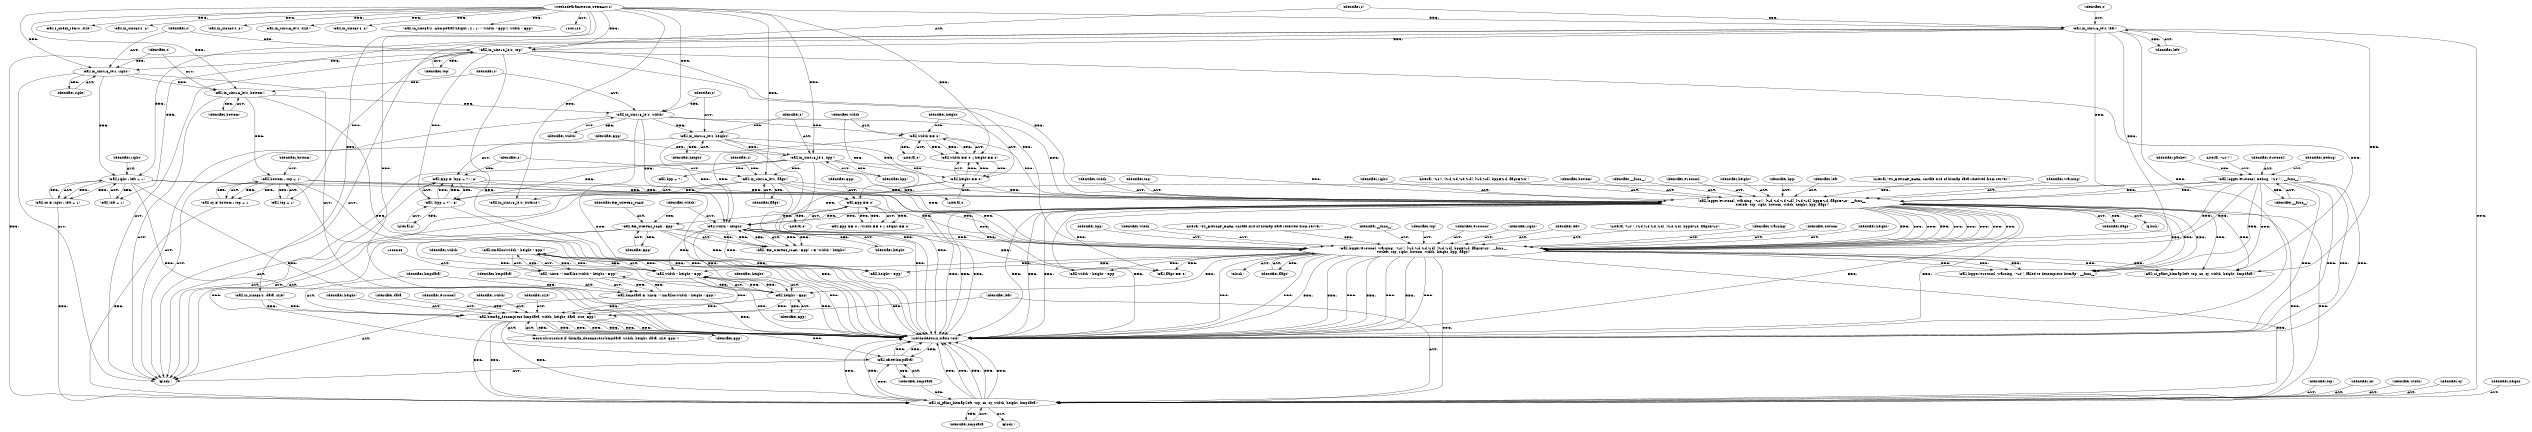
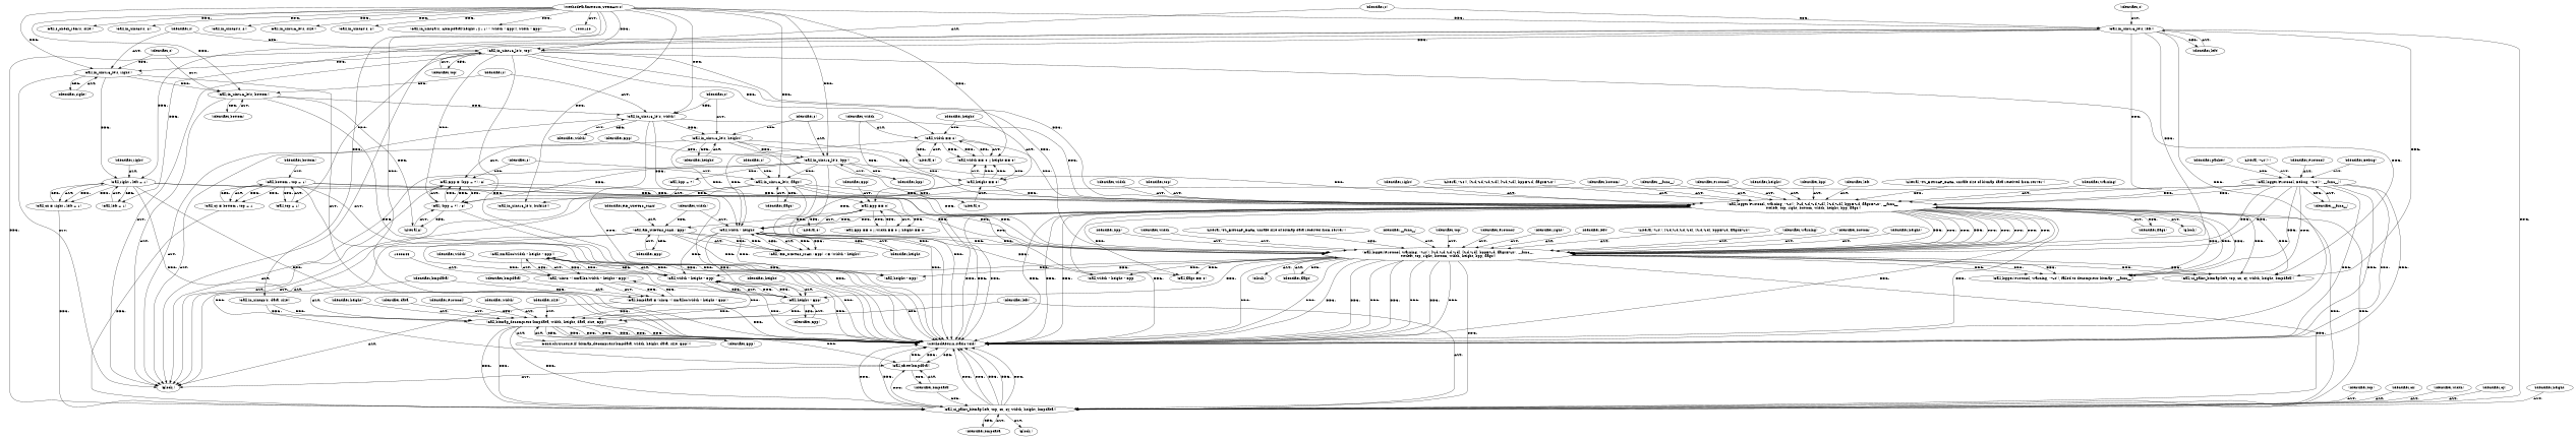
  digraph {
    n1 [label="(Call,xmalloc(width * height * Bpp))"]
    n2 [label="(Call,width * height * Bpp)"]
    n3 [label="(Call,(uint8 *) xmalloc(width * height * Bpp))"]
    n4 [label="(MethodReturn,static void)"]
    n5 [label="(Call,height * Bpp)"]
    n6 [label="(Call,bitmap_decompress(bmpdata, width, height, data, size, Bpp))"]
    n7 [label="(Call,bmpdata = (uint8 *) xmalloc(width * height * Bpp))"]
    n8 [label="(Call,xfree(bmpdata))"]
    n9 [label="(Identifier,Bpp)"]
    n10 [label="(Call,ui_paint_bitmap(left, top, cx, cy, width, height, bmpdata))"]
    n11 [label="(ControlStructure,if (bitmap_decompress(bmpdata, width, height, data, size, Bpp)))"]
    n12 [label="(Identifier,Bpp)"]
    n13 [label="(Call,width * height)"]
    n14 [label="(Call,logger(Protocol, Warning, \"%s(), [%d,%d,%d,%d], [%d,%d], bpp=%d, flags=%x\", __func__,\n\t\t\t\tleft, top, right, bottom, width, height, bpp, flags))"]
    n15 [label="(Call,height * Bpp)"]
    n16 [label="(Identifier,height)"]
    n17 [label="(Call,width * height * Bpp)"]
    n18 [label="(Call,(RD_UINT32_MAX / Bpp) <= (width * height))"]
    n19 [label="(Call,ui_paint_bitmap(left, top, cx, cy, width, height, bmpdata))"]
    n20 [label="(Call,flags == 0)"]
    n21 [label="(Call,logger(Protocol, Warning, \"%s(), failed to decompress bitmap\", __func__))"]
    n22 [label="(Block,)"]
    n23 [label="(Identifier,flags)"]
    n24 [label="(Call,in_uint16_le(s, width))"]
    n25 [label="(Call,logger(Protocol, Warning, \"%s(), [%d,%d,%d,%d], [%d,%d], bpp=%d, flags=%x\", __func__,\n\t\t\t\tleft, top, right, bottom, width, height, bpp, flags))"]
    n26 [label="(Call,width == 0)"]
    n27 [label="(Call,in_uint16_le(s, height))"]
    n28 [label="(Identifier,width)"]
    n29 [label="(Block,)"]
    n30 [label="(Identifier,flags)"]
    n31 [label="(Block,)"]
    n32 [label="(Literal,0)"]
    n33 [label="(Call,width == 0 || height == 0)"]
    n34 [label="(Call,in_uint16_le(s, bpp))"]
    n35 [label="(Call,height == 0)"]
    n36 [label="(Identifier,height)"]
    n37 [label="(Call,in_uint16_le(s, bottom))"]
    n38 [label="(Call,bottom - top + 1)"]
    n39 [label="(Identifier,bottom)"]
    n40 [label="(Call,top + 1)"]
    n41 [label="(Call,cy = bottom - top + 1)"]
    n42 [label="(Call,in_uint16_le(s, right))"]
    n43 [label="(Call,right - left + 1)"]
    n44 [label="(Identifier,right)"]
    n45 [label="(Call,left + 1)"]
    n46 [label="(Call,cx = right - left + 1)"]
    n47 [label="(Call,in_uint16_le(s, top))"]
    n48 [label="(Identifier,top)"]
    n49 [label="(Call,(bpp + 7) / 8)"]
    n50 [label="(Identifier,bmpdata)"]
    n51 [label="(Block,)"]
    n52 [label="(Call,in_uint16_le(s, left))"]
    n53 [label="(Identifier,left)"]
    n54 [label="(MethodParameterIn,STREAM s)"]
    n55 [label="(Call,in_uint16_le(s, flags))"]
    n56 [label="(Call,s_check_rem(s, size))"]
    n57 [label="(Call,in_uint8s(s, 2))"]
    n58 [label="(Call,in_uint8p(s, data, size))"]
    n59 [label="(Call,in_uint8s(s, 2))"]
    n60 [label="(Call,in_uint16_le(s, size))"]
    n61 [label="(Call,in_uint8s(s, 2))"]
    n62 [label="(Call,in_uint8a(s, &bmpdata[(height - y - 1) * (width * Bpp)], width * Bpp))"]
    n63 [label="(Call,in_uint16_le(s, bufsize))"]
    1000120
    n65 [label="(Identifier,bpp)"]
    n66 [label="(Call,bpp + 7)"]
    n67 [label="(Identifier,flags)"]
    n68 [label="(Call,logger(Protocol, Debug, \"%s()\", __func__))"]
    n69 [label="(Identifier,__func__)"]
    n70 [label="(Literal,0)"]
    n71 [label="(Call,Bpp = (bpp + 7) / 8)"]
    n72 [label="(Literal,8)"]
    n73 [label="(Call,RD_UINT32_MAX / Bpp)"]
    n74 [label="(Identifier,Bpp)"]
    n75 [label="(Call,Bpp == 0)"]
    n76 [label="(Call,Bpp == 0 || width == 0 || height == 0)"]
    n77 [label="(Literal,0)"]
    n78 [label="(Identifier,bmpdata)"]
    n79 [label="(Identifier,bpp)"]
    n80 [label="(Identifier,width)"]
    n81 [label="(Literal,\"TS_BITMAP_DATA, unsafe size of bitmap data received from server\")"]
    n82 [label="(Identifier,bmpdata)"]
    n83 [label="(Identifier,s)"]
    n84 [label="(Identifier,top)"]
    n85 [label="(Identifier,Debug)"]
    n86 [label="(Identifier,s)"]
    n87 [label="(Identifier,s)"]
    n88 [label="(Identifier,right)"]
    n89 [label="(Identifier,bottom)"]
    n90 [label="(Identifier,__func__)"]
    n91 [label="(Identifier,packet)"]
    n92 [label="(Identifier,cx)"]
    n93 [label="(Identifier,top)"]
    n94 [label="(Literal,\"%s(), [%d,%d,%d,%d], [%d,%d], bpp=%d, flags=%x\")"]
    n95 [label="(Identifier,Protocol)"]
    n96 [label="(Identifier,bottom)"]
    n97 [label="(Identifier,__func__)"]
    n98 [label="(Identifier,Protocol)"]
    n99 [label="(Identifier,height)"]
    n100 [label="(Literal,\"%s()\")"]
    n101 [label="(Identifier,right)"]
    n102 [label="(Identifier,width)"]
    n103 [label="(Identifier,height)"]
    n104 [label="(Identifier,width)"]
    n105 [label="(Identifier,left)"]
    n106 [label="(Identifier,right)"]
    n107 [label="(Identifier,RD_UINT32_MAX)"]
    n108 [label="(Identifier,width)"]
    n109 [label="(Identifier,bpp)"]
    n110 [label="(Identifier,s)"]
    n111 [label="(Literal,\"%s(), [%d,%d,%d,%d], [%d,%d], bpp=%d, flags=%x\")"]
    n112 [label="(Identifier,Bpp)"]
    n113 [label="(Identifier,s)"]
    n114 [label="(Identifier,left)"]
    n115 [label="(Identifier,cy)"]
    n116 [label="(Identifier,left)"]
    n117 [label="(Identifier,Warning)"]
    n118 [label="(Identifier,Bpp)"]
    n119 [label="(Literal,\"TS_BITMAP_DATA, unsafe size of bitmap data received from server\")"]
    n120 [label="(Identifier,height)"]
    n121 [label="(Identifier,s)"]
    n122 [label="(Identifier,height)"]
    n123 [label="(Identifier,data)"]
    n124 [label="(Identifier,Warning)"]
    n125 [label="(Identifier,s)"]
    n126 [label="(Identifier,height)"]
    n127 [label="(Identifier,s)"]
    n128 [label="(Identifier,bottom)"]
    n129 [label="(Identifier,Protocol)"]
    n130 [label="(Identifier,width)"]
    n131 [label="(Identifier,s)"]
    n132 [label="(Identifier,width)"]
    n133 [label="(Identifier,Protocol)"]
    n134 [label="(Identifier,height)"]
    n135 [label="(Identifier,bmpdata)"]
    n136 [label="(Identifier,width)"]
    n137 [label="(Identifier,size)"]
    n138 [label="(Identifier,top)"]
    1000345
    n1 -> n2 [label="CFG: "]
    n1 -> n3 [label="AST: "]
    n1 -> n3 [label="DDG: "]
    n1 -> n4 [label="DDG: "]
    n2 -> n1 [label="AST: "]
    n2 -> n1 [label="DDG: "]
    n2 -> n1 [label="DDG: "]
    n2 -> n4 [label="DDG: "]
    n2 -> n5 [label="CFG: "]
    n2 -> n6 [label="DDG: "]
    n3 -> n1 [label="CFG: "]
    n3 -> n4 [label="DDG: "]
    n3 -> n7 [label="AST: "]
    n3 -> n7 [label="DDG: "]
    n4 -> n8 [label="CFG: "]
    n5 -> n2 [label="AST: "]
    n5 -> n2 [label="DDG: "]
    n5 -> n2 [label="DDG: "]
    n5 -> n6 [label="DDG: "]
    n5 -> n6 [label="DDG: "]
    n5 -> n9 [label="CFG: "]
    n6 -> n4 [label="DDG: "]
    n6 -> n4 [label="DDG: "]
    n6 -> n4 [label="DDG: "]
    n6 -> n4 [label="DDG: "]
    n6 -> n4 [label="DDG: "]
    n6 -> n4 [label="DDG: "]
    n6 -> n8 [label="DDG: "]
    n6 -> n10 [label="DDG: "]
    n6 -> n10 [label="DDG: "]
    n6 -> n10 [label="DDG: "]
    n6 -> n11 [label="AST: "]
    n6 -> n12 [label="CFG: "]
    n7 -> n3 [label="CFG: "]
    n7 -> n4 [label="DDG: "]
    n7 -> n6 [label="DDG: "]
    n7 -> n29 [label="AST: "]
    n8 -> n4 [label="DDG: "]
    n8 -> n4 [label="DDG: "]
    n8 -> n29 [label="AST: "]
    n8 -> n78 [label="CFG: "]
    n9 -> n5 [label="AST: "]
    n10 -> n4 [label="DDG: "]
    n10 -> n4 [label="DDG: "]
    n10 -> n4 [label="DDG: "]
    n10 -> n4 [label="DDG: "]
    n10 -> n4 [label="DDG: "]
    n10 -> n4 [label="DDG: "]
    n10 -> n4 [label="DDG: "]
    n10 -> n8 [label="DDG: "]
    n10 -> n50 [label="CFG: "]
    n10 -> n51 [label="AST: "]
    n12 -> n6 [label="AST: "]
    n13 -> n2 [label="DDG: "]
    n13 -> n5 [label="DDG: "]
    n13 -> n14 [label="DDG: "]
    n13 -> n14 [label="DDG: "]
    n13 -> n15 [label="DDG: "]
    n13 -> n16 [label="CFG: "]
    n13 -> n17 [label="DDG: "]
    n13 -> n18 [label="AST: "]
    n13 -> n18 [label="DDG: "]
    n13 -> n18 [label="DDG: "]
    n14 -> n2 [label="DDG: "]
    n14 -> n4 [label="DDG: "]
    n14 -> n4 [label="DDG: "]
    n14 -> n4 [label="DDG: "]
    n14 -> n4 [label="DDG: "]
    n14 -> n4 [label="DDG: "]
    n14 -> n4 [label="DDG: "]
    n14 -> n4 [label="DDG: "]
    n14 -> n4 [label="DDG: "]
    n14 -> n4 [label="DDG: "]
    n14 -> n5 [label="DDG: "]
    n14 -> n10 [label="DDG: "]
    n14 -> n10 [label="DDG: "]
    n14 -> n15 [label="DDG: "]
    n14 -> n17 [label="DDG: "]
    n14 -> n19 [label="DDG: "]
    n14 -> n19 [label="DDG: "]
    n14 -> n20 [label="DDG: "]
    n14 -> n21 [label="DDG: "]
    n14 -> n21 [label="DDG: "]
    n14 -> n21 [label="DDG: "]
    n14 -> n22 [label="AST: "]
    n14 -> n23 [label="CFG: "]
    n16 -> n13 [label="AST: "]
    n18 -> n13 [label="CFG: "]
    n23 -> n14 [label="AST: "]
    n24 -> n4 [label="DDG: "]
    n24 -> n13 [label="DDG: "]
    n24 -> n25 [label="DDG: "]
-   n24 -> n26 [label="DDG: "]
+   n47 -> n26 [label="DDG: "]
    n24 -> n27 [label="DDG: "]
    n24 -> n28 [label="CFG: "]
    n24 -> n29 [label="AST: "]
    n25 -> n4 [label="DDG: "]
    n25 -> n4 [label="DDG: "]
    n25 -> n4 [label="DDG: "]
    n25 -> n4 [label="DDG: "]
    n25 -> n4 [label="DDG: "]
    n25 -> n4 [label="DDG: "]
    n25 -> n4 [label="DDG: "]
    n25 -> n4 [label="DDG: "]
    n25 -> n4 [label="DDG: "]
    n25 -> n10 [label="DDG: "]
    n25 -> n10 [label="DDG: "]
    n25 -> n13 [label="DDG: "]
    n25 -> n13 [label="DDG: "]
    n25 -> n14 [label="DDG: "]
    n25 -> n14 [label="DDG: "]
    n25 -> n14 [label="DDG: "]
    n25 -> n14 [label="DDG: "]
    n25 -> n14 [label="DDG: "]
    n25 -> n14 [label="DDG: "]
    n25 -> n14 [label="DDG: "]
    n25 -> n14 [label="DDG: "]
    n25 -> n14 [label="DDG: "]
    n25 -> n19 [label="DDG: "]
    n25 -> n19 [label="DDG: "]
    n25 -> n20 [label="DDG: "]
    n25 -> n21 [label="DDG: "]
    n25 -> n21 [label="DDG: "]
    n25 -> n21 [label="DDG: "]
    n25 -> n30 [label="CFG: "]
    n25 -> n31 [label="AST: "]
    n26 -> n13 [label="DDG: "]
    n26 -> n25 [label="DDG: "]
    n26 -> n32 [label="CFG: "]
    n26 -> n33 [label="AST: "]
    n26 -> n33 [label="DDG: "]
    n26 -> n33 [label="DDG: "]
    n27 -> n4 [label="DDG: "]
    n27 -> n13 [label="DDG: "]
    n27 -> n25 [label="DDG: "]
    n27 -> n29 [label="AST: "]
    n27 -> n34 [label="DDG: "]
    n27 -> n35 [label="DDG: "]
    n27 -> n36 [label="CFG: "]
    n28 -> n24 [label="AST: "]
    n30 -> n25 [label="AST: "]
    n32 -> n26 [label="AST: "]
    n33 -> n26 [label="CFG: "]
    n33 -> n35 [label="CFG: "]
    n34 -> n4 [label="DDG: "]
    n34 -> n14 [label="DDG: "]
    n34 -> n25 [label="DDG: "]
    n34 -> n29 [label="AST: "]
    n34 -> n49 [label="DDG: "]
    n34 -> n55 [label="DDG: "]
    n34 -> n65 [label="CFG: "]
    n34 -> n66 [label="DDG: "]
    n35 -> n13 [label="DDG: "]
    n35 -> n25 [label="DDG: "]
    n35 -> n33 [label="AST: "]
    n35 -> n33 [label="DDG: "]
    n35 -> n33 [label="DDG: "]
    n35 -> n70 [label="CFG: "]
    n36 -> n27 [label="AST: "]
    n37 -> n4 [label="DDG: "]
    n37 -> n24 [label="DDG: "]
    n37 -> n29 [label="AST: "]
-   n37 -> n38 [label="DDG: "]
+   n37 -> n72 [label="DDG: "]
    n37 -> n39 [label="CFG: "]
    n38 -> n4 [label="DDG: "]
    n38 -> n4 [label="DDG: "]
    n38 -> n14 [label="DDG: "]
    n38 -> n25 [label="DDG: "]
    n38 -> n40 [label="CFG: "]
    n38 -> n41 [label="AST: "]
    n38 -> n41 [label="DDG: "]
    n38 -> n41 [label="DDG: "]
    n39 -> n37 [label="AST: "]
    n40 -> n38 [label="AST: "]
    n41 -> n10 [label="DDG: "]
    n41 -> n38 [label="CFG: "]
    n42 -> n4 [label="AST: "]
    n42 -> n29 [label="AST: "]
    n42 -> n37 [label="DDG: "]
    n42 -> n43 [label="DDG: "]
    n42 -> n44 [label="CFG: "]
    n43 -> n4 [label="DDG: "]
    n43 -> n4 [label="DDG: "]
    n43 -> n14 [label="DDG: "]
    n43 -> n25 [label="DDG: "]
    n43 -> n45 [label="CFG: "]
    n43 -> n46 [label="AST: "]
    n43 -> n46 [label="DDG: "]
    n43 -> n46 [label="DDG: "]
    n44 -> n42 [label="AST: "]
    n45 -> n43 [label="AST: "]
    n46 -> n10 [label="DDG: "]
    n46 -> n43 [label="CFG: "]
    n47 -> n4 [label="DDG: "]
    n47 -> n10 [label="DDG: "]
    n47 -> n14 [label="DDG: "]
    n47 -> n19 [label="DDG: "]
    n47 -> n25 [label="DDG: "]
    n47 -> n29 [label="AST: "]
    n47 -> n40 [label="DDG: "]
    n47 -> n42 [label="DDG: "]
    n47 -> n48 [label="CFG: "]
    n47 -> n49 [label="DDG: "]
    n48 -> n47 [label="AST: "]
    n49 -> n4 [label="DDG: "]
    n49 -> n71 [label="AST: "]
    n49 -> n71 [label="DDG: "]
    n49 -> n71 [label="DDG: "]
    n49 -> n72 [label="CFG: "]
    n50 -> n10 [label="AST: "]
    n52 -> n4 [label="DDG: "]
    n52 -> n10 [label="DDG: "]
    n52 -> n14 [label="DDG: "]
    n52 -> n19 [label="DDG: "]
    n52 -> n25 [label="DDG: "]
    n52 -> n29 [label="AST: "]
    n52 -> n43 [label="DDG: "]
    n52 -> n45 [label="DDG: "]
    n52 -> n47 [label="DDG: "]
    n52 -> n53 [label="CFG: "]
    n53 -> n52 [label="AST: "]
    n54 -> n4 [label="DDG: "]
    n54 -> n24 [label="DDG: "]
    n54 -> n33 [label="DDG: "]
    n54 -> n34 [label="DDG: "]
    n54 -> n37 [label="DDG: "]
    n54 -> n42 [label="DDG: "]
    n54 -> n47 [label="DDG: "]
    n54 -> n52 [label="DDG: "]
    n54 -> n55 [label="DDG: "]
    n54 -> n56 [label="DDG: "]
    n54 -> n57 [label="DDG: "]
    n54 -> n58 [label="DDG: "]
    n54 -> n59 [label="DDG: "]
    n54 -> n60 [label="DDG: "]
    n54 -> n61 [label="DDG: "]
    n54 -> n62 [label="DDG: "]
    n54 -> n63 [label="DDG: "]
    n54 -> 1000120 [label="AST: "]
    n55 -> n4 [label="DDG: "]
    n55 -> n14 [label="DDG: "]
    n55 -> n20 [label="DDG: "]
    n55 -> n25 [label="DDG: "]
    n55 -> n29 [label="AST: "]
    n55 -> n63 [label="DDG: "]
    n55 -> n67 [label="CFG: "]
    n58 -> n6 [label="DDG: "]
    n58 -> n6 [label="DDG: "]
    n65 -> n34 [label="AST: "]
    n66 -> n49 [label="AST: "]
    n67 -> n55 [label="AST: "]
    n68 -> n4 [label="DDG: "]
    n68 -> n4 [label="DDG: "]
    n68 -> n4 [label="DDG: "]
    n68 -> n4 [label="DDG: "]
    n68 -> n14 [label="DDG: "]
    n68 -> n14 [label="DDG: "]
    n68 -> n21 [label="DDG: "]
    n68 -> n21 [label="DDG: "]
    n68 -> n25 [label="DDG: "]
    n68 -> n25 [label="DDG: "]
    n68 -> n29 [label="AST: "]
    n68 -> n69 [label="CFG: "]
    n69 -> n68 [label="AST: "]
    n70 -> n35 [label="AST: "]
    n71 -> n4 [label="DDG: "]
    n71 -> n29 [label="AST: "]
    n71 -> n49 [label="CFG: "]
    n71 -> n75 [label="DDG: "]
    n72 -> n49 [label="AST: "]
    n73 -> n5 [label="DDG: "]
    n73 -> n8 [label="DDG: "]
    n73 -> n15 [label="DDG: "]
    n73 -> n18 [label="AST: "]
    n73 -> n18 [label="DDG: "]
    n73 -> n18 [label="DDG: "]
    n73 -> n74 [label="CFG: "]
    n74 -> n73 [label="AST: "]
    n75 -> n73 [label="DDG: "]
    n75 -> n76 [label="AST: "]
    n75 -> n76 [label="DDG: "]
    n75 -> n76 [label="DDG: "]
    n75 -> n77 [label="CFG: "]
    n76 -> n75 [label="CFG: "]
    n77 -> n75 [label="AST: "]
    n78 -> n8 [label="AST: "]
    n78 -> n10 [label="CFG: "]
    n79 -> n14 [label="AST: "]
    n80 -> n14 [label="AST: "]
    n81 -> n14 [label="CFG: "]
    n82 -> n6 [label="AST: "]
    n82 -> n7 [label="CFG: "]
    n83 -> n55 [label="CFG: "]
    n84 -> n10 [label="AST: "]
    n85 -> n68 [label="AST: "]
    n86 -> n42 [label="AST: "]
    n86 -> n47 [label="CFG: "]
    n87 -> n55 [label="AST: "]
    n87 -> n71 [label="CFG: "]
    n88 -> n25 [label="AST: "]
    n89 -> n38 [label="AST: "]
    n90 -> n14 [label="AST: "]
    n91 -> n68 [label="CFG: "]
    n92 -> n10 [label="AST: "]
    n93 -> n14 [label="AST: "]
    n94 -> n25 [label="AST: "]
    n95 -> n14 [label="AST: "]
    n96 -> n25 [label="AST: "]
    n97 -> n25 [label="AST: "]
    n98 -> n25 [label="AST: "]
    n99 -> n5 [label="AST: "]
    n100 -> n68 [label="AST: "]
    n101 -> n14 [label="AST: "]
    n102 -> n26 [label="AST: "]
    n102 -> n75 [label="CFG: "]
    n103 -> n25 [label="AST: "]
    n104 -> n13 [label="AST: "]
    n104 -> n73 [label="CFG: "]
    n105 -> n14 [label="AST: "]
    n106 -> n43 [label="AST: "]
    n107 -> n73 [label="AST: "]
    n108 -> n10 [label="AST: "]
    n109 -> n25 [label="AST: "]
    n110 -> n47 [label="AST: "]
    n110 -> n52 [label="CFG: "]
    n111 -> n14 [label="AST: "]
    n112 -> n75 [label="AST: "]
    n113 -> n37 [label="AST: "]
    n113 -> n42 [label="CFG: "]
    n114 -> n25 [label="AST: "]
    n115 -> n10 [label="AST: "]
    n116 -> n6 [label="CFG: "]
    n116 -> n10 [label="AST: "]
    n117 -> n14 [label="AST: "]
    n118 -> n34 [label="CFG: "]
    n118 -> n71 [label="AST: "]
    n119 -> n25 [label="CFG: "]
    n120 -> n26 [label="CFG: "]
    n120 -> n35 [label="AST: "]
    n121 -> n24 [label="CFG: "]
    n121 -> n27 [label="AST: "]
    n122 -> n6 [label="AST: "]
    n123 -> n6 [label="AST: "]
    n124 -> n25 [label="AST: "]
    n125 -> n52 [label="AST: "]
    n126 -> n10 [label="AST: "]
    n127 -> n27 [label="CFG: "]
    n127 -> n34 [label="AST: "]
    n128 -> n14 [label="AST: "]
    n129 -> n6 [label="CFG: "]
    n130 -> n2 [label="AST: "]
    n131 -> n24 [label="AST: "]
    n131 -> n37 [label="CFG: "]
    n132 -> n6 [label="AST: "]
    n133 -> n68 [label="AST: "]
    n134 -> n14 [label="AST: "]
    n135 -> n7 [label="AST: "]
    n136 -> n25 [label="AST: "]
    n137 -> n6 [label="AST: "]
    n138 -> n25 [label="AST: "]
    1000345 -> n3 [label="AST: "]
  }
